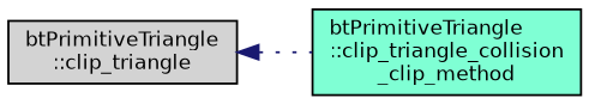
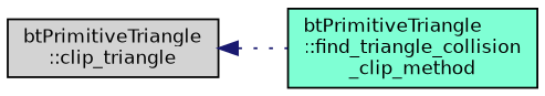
  digraph {
    rankdir=LR
    node [color=black fontname=Helvetica fontsize=10 shape=record style=filled]
    n1 [fillcolor=lightgrey fontcolor=black height=0.2 label="btPrimitiveTriangle\l::clip_triangle" width=0.4]
-   n2 [fillcolor=aquamarine height=0.2 label="btPrimitiveTriangle\l::clip_triangle_collision\l_clip_method" width=0.4]
+   n2 [fillcolor=aquamarine height=0.2 label="btPrimitiveTriangle\l::find_triangle_collision\l_clip_method" width=0.4]
    n1 -> n2 [color=midnightblue dir=back fontname=Helvetica fontsize=10 labelfontname=Helvetica labelfontsize=10 style=dotted]
  }
